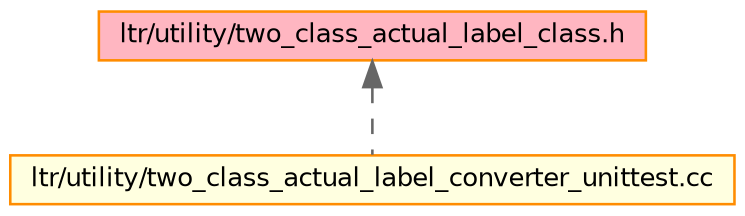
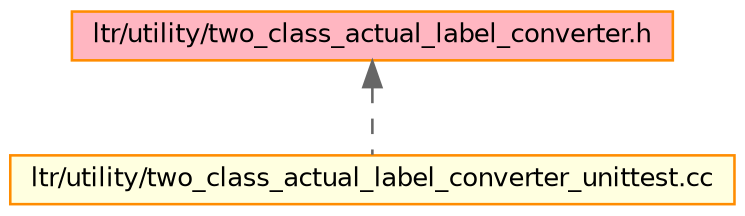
  digraph {
    node [color=darkorange fontname=Helvetica fontsize=10 shape=record style=filled]
-   n1 [fillcolor=lightpink fontcolor=black height=0.2 label="ltr/utility/two_class_actual_label_class.h" width=0.4]
+   n1 [fillcolor=lightpink fontcolor=black height=0.2 label="ltr/utility/two_class_actual_label_converter.h" width=0.4]
    n2 [fillcolor=lightyellow height=0.2 label="ltr/utility/two_class_actual_label_converter_unittest.cc" width=0.4]
    n1 -> n2 [color=gray40 dir=back fontname=Helvetica fontsize=10 labelfontname=Helvetica labelfontsize=10 style=dashed]
  }
